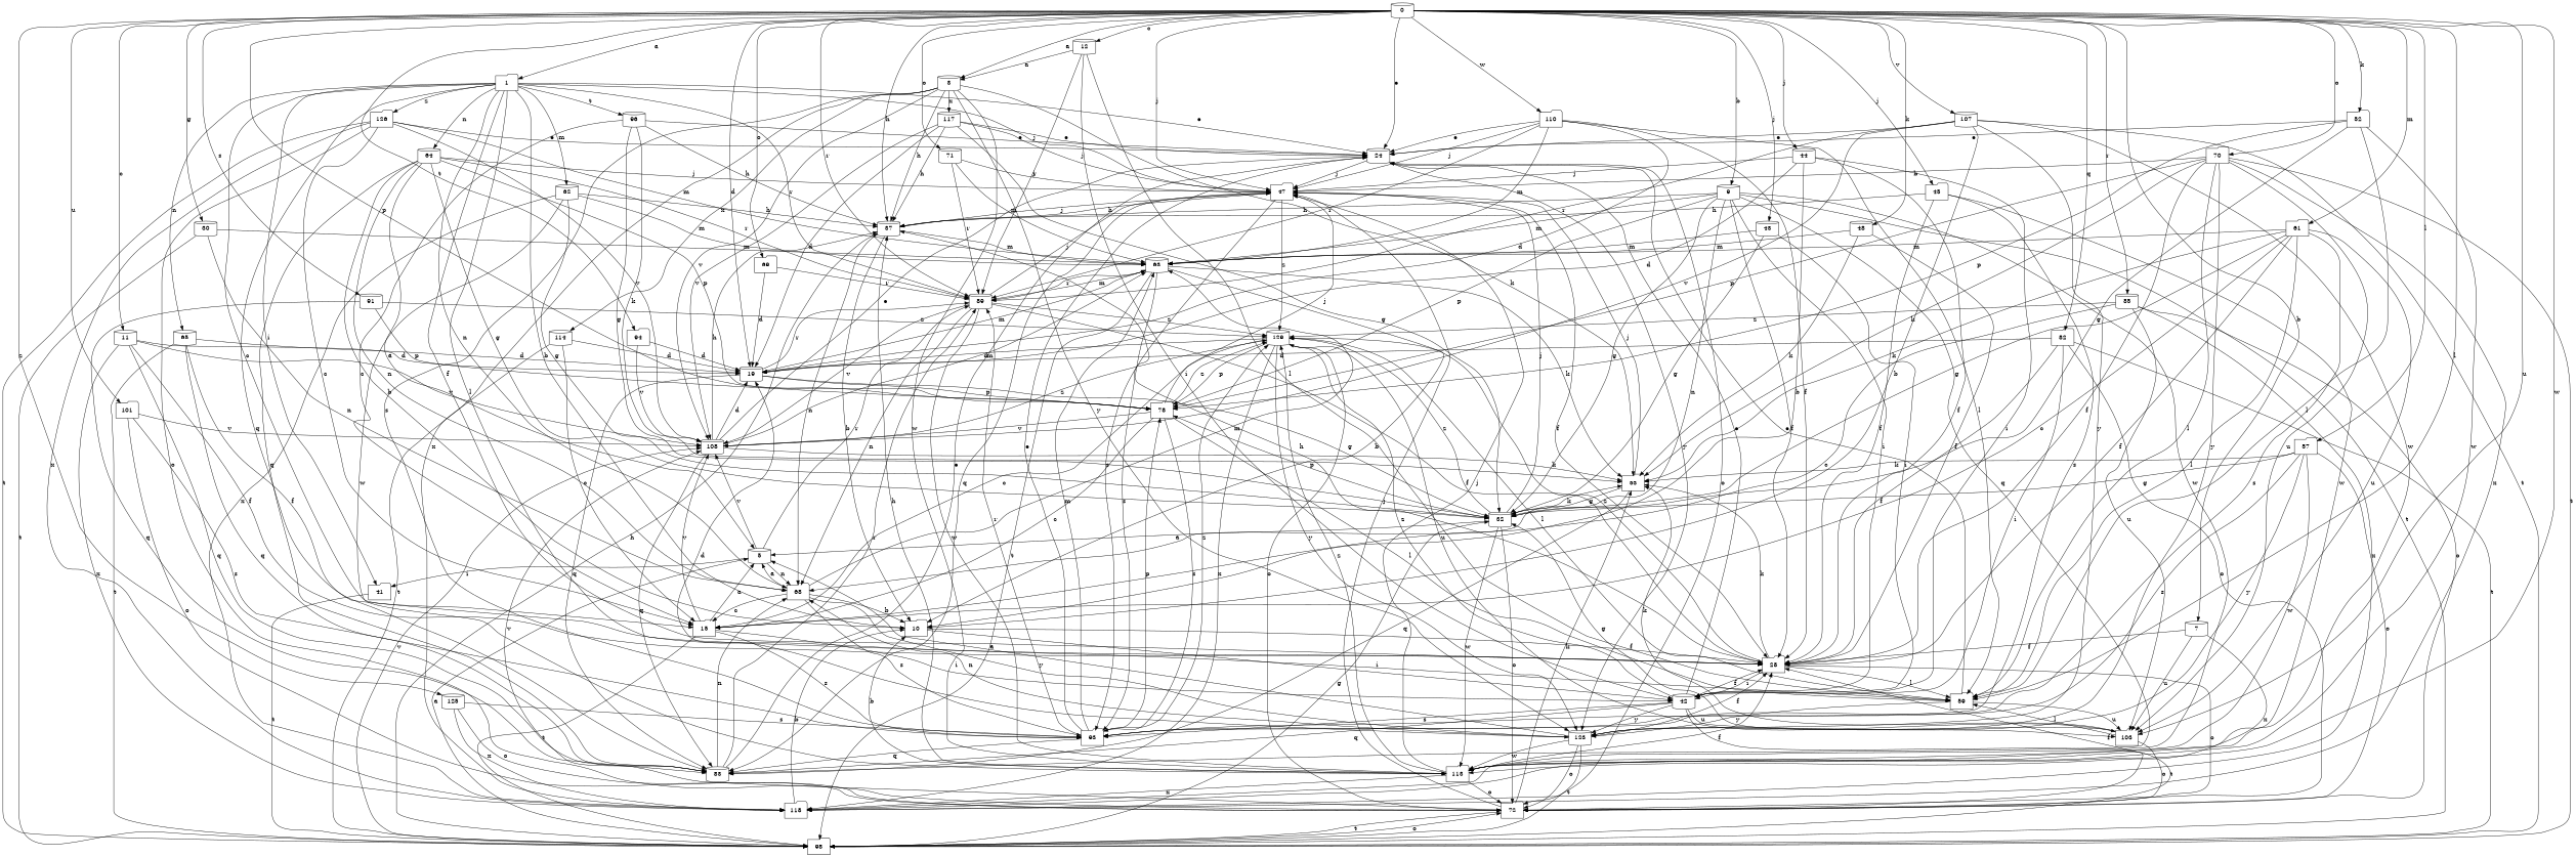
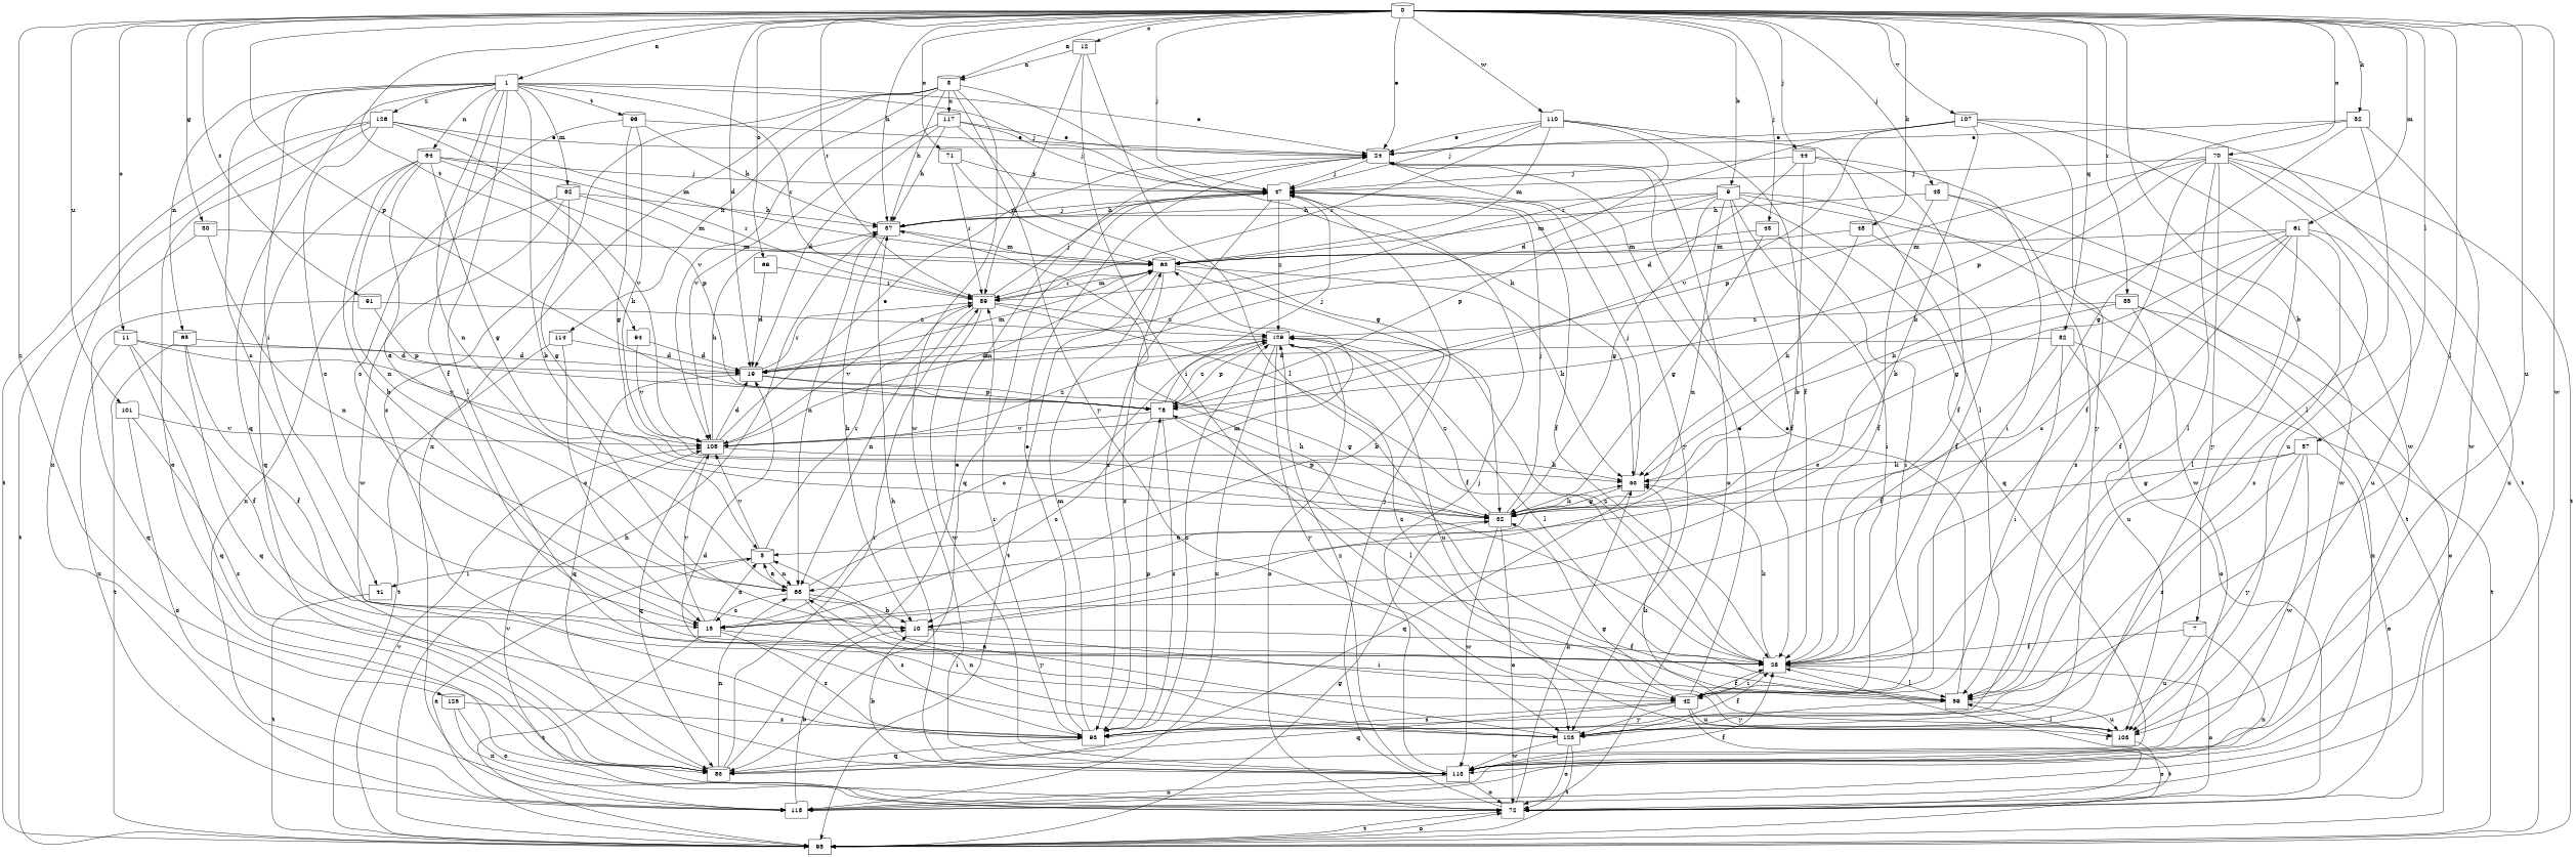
  strict digraph {
    node [shape=cylinder]
    1 [shape=folder]
    0
    3
    7
    9
    11
    12
    19
    24
    30
    37
    43
    44
    45 [shape=folder]
    47 [shape=folder]
    48
    52 [shape=folder]
    57 [shape=folder]
    59 [shape=folder]
    61 [shape=folder]
    69 [shape=folder]
    70 [shape=folder]
    71
    78 [shape=folder]
    82 [shape=folder]
    85
    89
    91
    94 [shape=folder]
    101 [shape=folder]
    103 [shape=folder]
    107
    110 [shape=folder]
    113 [shape=folder]
    125
    10 [shape=folder]
    15 [shape=folder]
    28 [shape=folder]
    41 [shape=folder]
    62
    64
    65
    68 [shape=folder]
    83
    96
    126 [shape=folder]
    53 [shape=folder]
    93 [shape=folder]
    108
    114
    117
    118 [shape=folder]
    123
    32
    42
    63
    98 [shape=folder]
    72 [shape=folder]
    129
    5
    1 -> 24 [label=e]
    1 -> 47 [label=j]
    1 -> 59 [label=l]
    1 -> 89 [label=r]
    1 -> 10 [label=b]
    1 -> 15 [label=c]
    1 -> 28 [label=f]
    1 -> 41 [label=i]
    1 -> 62 [label=m]
    1 -> 64 [label=n]
    1 -> 65 [label=n]
    1 -> 68 [label=n]
    1 -> 83 [label=q]
    1 -> 96 [label=t]
    1 -> 126 [label=z]
    0 -> 1 [label=a]
    0 -> 3 [label=a]
    0 -> 7 [label=b]
    0 -> 9 [label=b]
    0 -> 11 [label=c]
    0 -> 12 [label=c]
    0 -> 19 [label=d]
    0 -> 24 [label=e]
    0 -> 30 [label=g]
    0 -> 37 [label=h]
    0 -> 43 [label=j]
    0 -> 44 [label=j]
    0 -> 45 [label=j]
    0 -> 47 [label=j]
    0 -> 48 [label=k]
    0 -> 52 [label=k]
    0 -> 57 [label=l]
    0 -> 59 [label=l]
    0 -> 61 [label=m]
    0 -> 69 [label=o]
    0 -> 70 [label=o]
    0 -> 71 [label=o]
    0 -> 78 [label=p]
    0 -> 82 [label=q]
    0 -> 85 [label=r]
    0 -> 89 [label=r]
    0 -> 91 [label=s]
    0 -> 94 [label=t]
    0 -> 101 [label=u]
    0 -> 103 [label=u]
    0 -> 107 [label=v]
    0 -> 110 [label=w]
    0 -> 113 [label=w]
    0 -> 125 [label=z]
    3 -> 37 [label=h]
    3 -> 113 [label=w]
    3 -> 53 [label=k]
    3 -> 93 [label=s]
    3 -> 108 [label=v]
    3 -> 114 [label=x]
    3 -> 117 [label=x]
    3 -> 118 [label=x]
    3 -> 123 [label=y]
    7 -> 103 [label=u]
    7 -> 28 [label=f]
    7 -> 118 [label=x]
    9 -> 37 [label=h]
    9 -> 78 [label=p]
    9 -> 113 [label=w]
    9 -> 28 [label=f]
    9 -> 68 [label=n]
    9 -> 83 [label=q]
    9 -> 32 [label=g]
    9 -> 42 [label=i]
    9 -> 63 [label=m]
    9 -> 98 [label=t]
    11 -> 19 [label=d]
    11 -> 28 [label=f]
    11 -> 83 [label=q]
    11 -> 108 [label=v]
    11 -> 118 [label=x]
    12 -> 3 [label=a]
    12 -> 59 [label=l]
    12 -> 89 [label=r]
    12 -> 42 [label=i]
    19 -> 78 [label=p]
    19 -> 89 [label=r]
    19 -> 83 [label=q]
    19 -> 32 [label=g]
    19 -> 63 [label=m]
    24 -> 47 [label=j]
    24 -> 123 [label=y]
    24 -> 72 [label=o]
    30 -> 68 [label=n]
    30 -> 63 [label=m]
    30 -> 98 [label=t]
    37 -> 47 [label=j]
    37 -> 10 [label=b]
    37 -> 68 [label=n]
    37 -> 63 [label=m]
    43 -> 32 [label=g]
    43 -> 42 [label=i]
    43 -> 63 [label=m]
    44 -> 19 [label=d]
    44 -> 47 [label=j]
    44 -> 10 [label=b]
    44 -> 28 [label=f]
    44 -> 42 [label=i]
    45 -> 37 [label=h]
    45 -> 113 [label=w]
    45 -> 28 [label=f]
    45 -> 93 [label=s]
    47 -> 37 [label=h]
    47 -> 28 [label=f]
    47 -> 83 [label=q]
    47 -> 93 [label=s]
    47 -> 129 [label=z]
    48 -> 28 [label=f]
    48 -> 53 [label=k]
    48 -> 63 [label=m]
    52 -> 24 [label=e]
    52 -> 59 [label=l]
    52 -> 78 [label=p]
    52 -> 113 [label=w]
    52 -> 32 [label=g]
    57 -> 113 [label=w]
    57 -> 53 [label=k]
    57 -> 93 [label=s]
    57 -> 123 [label=y]
    57 -> 32 [label=g]
    57 -> 72 [label=o]
    59 -> 24 [label=e]
    59 -> 103 [label=u]
    59 -> 123 [label=y]
    61 -> 59 [label=l]
    61 -> 103 [label=u]
    61 -> 15 [label=c]
    61 -> 28 [label=f]
    61 -> 53 [label=k]
    61 -> 93 [label=s]
    61 -> 32 [label=g]
    61 -> 63 [label=m]
    69 -> 19 [label=d]
    69 -> 89 [label=r]
-   70 -> 47 [label=b]
+   70 -> 47 [label=j]
    70 -> 59 [label=l]
    70 -> 78 [label=p]
    70 -> 103 [label=u]
    70 -> 28 [label=f]
    70 -> 53 [label=k]
    70 -> 118 [label=x]
    70 -> 123 [label=y]
    70 -> 98 [label=t]
    71 -> 47 [label=j]
    71 -> 89 [label=r]
    71 -> 63 [label=m]
    78 -> 47 [label=j]
    78 -> 59 [label=l]
    78 -> 15 [label=c]
    78 -> 93 [label=s]
    78 -> 108 [label=v]
    78 -> 129 [label=z]
    82 -> 19 [label=d]
    82 -> 28 [label=f]
    82 -> 42 [label=i]
    82 -> 98 [label=t]
    82 -> 72 [label=o]
    85 -> 103 [label=u]
    85 -> 15 [label=c]
    85 -> 118 [label=x]
    85 -> 72 [label=o]
    85 -> 129 [label=z]
    89 -> 47 [label=j]
    89 -> 113 [label=w]
    89 -> 28 [label=f]
    89 -> 68 [label=n]
    89 -> 108 [label=v]
    89 -> 63 [label=m]
    89 -> 129 [label=z]
    91 -> 78 [label=p]
    91 -> 83 [label=q]
    91 -> 129 [label=z]
    94 -> 19 [label=d]
    94 -> 108 [label=v]
    101 -> 93 [label=s]
    101 -> 108 [label=v]
    101 -> 72 [label=o]
    103 -> 59 [label=l]
    103 -> 53 [label=k]
    103 -> 32 [label=g]
    103 -> 72 [label=o]
    107 -> 24 [label=e]
    107 -> 89 [label=r]
    107 -> 113 [label=w]
    107 -> 10 [label=b]
    107 -> 108 [label=v]
    107 -> 123 [label=y]
    107 -> 98 [label=t]
    110 -> 19 [label=d]
    110 -> 24 [label=e]
    110 -> 47 [label=j]
    110 -> 59 [label=l]
    110 -> 89 [label=r]
    110 -> 28 [label=f]
    110 -> 63 [label=m]
    113 -> 37 [label=h]
    113 -> 47 [label=j]
    113 -> 10 [label=b]
    113 -> 118 [label=x]
    113 -> 72 [label=o]
    113 -> 129 [label=z]
    125 -> 93 [label=s]
    125 -> 118 [label=x]
    125 -> 72 [label=o]
    10 -> 28 [label=f]
    10 -> 42 [label=i]
    15 -> 93 [label=s]
    15 -> 108 [label=v]
    15 -> 42 [label=i]
    15 -> 98 [label=t]
    15 -> 5 [label=a]
    28 -> 37 [label=h]
    28 -> 59 [label=l]
    28 -> 53 [label=k]
    28 -> 42 [label=i]
    28 -> 72 [label=o]
    28 -> 129 [label=z]
    41 -> 98 [label=t]
    62 -> 37 [label=h]
    62 -> 113 [label=w]
    62 -> 118 [label=x]
    62 -> 32 [label=g]
    62 -> 63 [label=m]
    64 -> 47 [label=j]
    64 -> 78 [label=p]
    64 -> 89 [label=r]
    64 -> 10 [label=b]
    64 -> 68 [label=n]
    64 -> 83 [label=q]
    64 -> 32 [label=g]
    64 -> 5 [label=a]
    65 -> 19 [label=d]
    65 -> 28 [label=f]
    65 -> 83 [label=q]
    65 -> 98 [label=t]
    68 -> 10 [label=b]
    68 -> 15 [label=c]
    68 -> 93 [label=s]
    68 -> 123 [label=y]
    68 -> 63 [label=m]
    68 -> 5 [label=a]
    83 -> 24 [label=e]
    83 -> 89 [label=r]
    83 -> 68 [label=n]
    96 -> 24 [label=e]
    96 -> 37 [label=h]
    96 -> 15 [label=c]
    96 -> 53 [label=k]
    96 -> 32 [label=g]
    126 -> 24 [label=e]
    126 -> 15 [label=c]
    126 -> 108 [label=v]
    126 -> 118 [label=x]
    126 -> 63 [label=m]
    126 -> 98 [label=t]
    126 -> 72 [label=o]
    53 -> 47 [label=j]
    53 -> 83 [label=q]
    53 -> 32 [label=g]
    93 -> 24 [label=e]
    93 -> 78 [label=p]
    93 -> 89 [label=r]
    93 -> 83 [label=q]
    93 -> 63 [label=m]
    93 -> 129 [label=z]
    108 -> 19 [label=d]
    108 -> 24 [label=e]
    108 -> 37 [label=h]
    108 -> 83 [label=q]
    108 -> 53 [label=k]
    108 -> 63 [label=m]
    108 -> 129 [label=z]
    114 -> 19 [label=d]
    114 -> 15 [label=c]
    114 -> 98 [label=t]
    117 -> 19 [label=d]
    117 -> 24 [label=e]
    117 -> 37 [label=h]
    117 -> 47 [label=j]
    117 -> 108 [label=v]
    117 -> 32 [label=g]
    118 -> 10 [label=b]
    118 -> 28 [label=f]
    123 -> 19 [label=d]
    123 -> 113 [label=w]
    123 -> 28 [label=f]
    123 -> 68 [label=n]
    123 -> 98 [label=t]
    123 -> 72 [label=o]
    123 -> 5 [label=a]
    32 -> 47 [label=j]
    32 -> 78 [label=p]
    32 -> 113 [label=w]
    32 -> 53 [label=k]
    32 -> 72 [label=o]
    32 -> 129 [label=z]
    32 -> 5 [label=a]
    42 -> 24 [label=e]
    42 -> 103 [label=u]
    42 -> 28 [label=f]
    42 -> 83 [label=q]
    42 -> 93 [label=s]
    42 -> 123 [label=y]
    42 -> 98 [label=t]
    42 -> 129 [label=z]
    63 -> 89 [label=r]
    63 -> 10 [label=b]
    63 -> 53 [label=k]
    63 -> 93 [label=s]
    63 -> 98 [label=t]
    98 -> 37 [label=h]
    98 -> 108 [label=v]
    98 -> 32 [label=g]
    98 -> 72 [label=o]
    98 -> 5 [label=a]
    72 -> 47 [label=j]
    72 -> 28 [label=f]
    72 -> 53 [label=k]
    72 -> 108 [label=v]
    72 -> 98 [label=t]
    129 -> 19 [label=d]
    129 -> 59 [label=l]
    129 -> 78 [label=p]
    129 -> 103 [label=u]
    129 -> 15 [label=c]
    129 -> 118 [label=x]
    129 -> 123 [label=y]
    129 -> 72 [label=o]
    5 -> 89 [label=r]
    5 -> 41 [label=i]
    5 -> 68 [label=n]
    5 -> 108 [label=v]
  }
